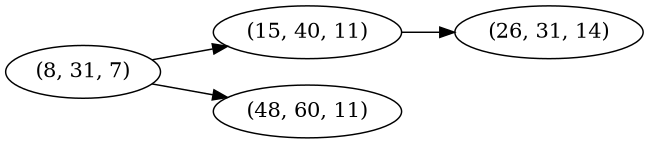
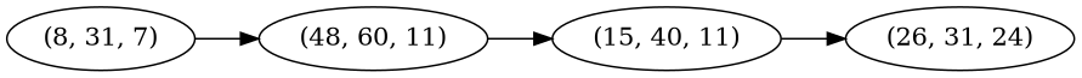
  digraph {
    rankdir=LR
    n1 [label="(8, 31, 7)"]
    "(15, 40, 11)"
    "(48, 60, 11)"
-   "(26, 31, 14)"
-   n1 -> "(15, 40, 11)"
+   "(26, 31, 14)" [label="(26, 31, 24)"]
+   "(48, 60, 11)" -> "(15, 40, 11)"
    n1 -> "(48, 60, 11)"
    "(15, 40, 11)" -> "(26, 31, 14)"
  }
